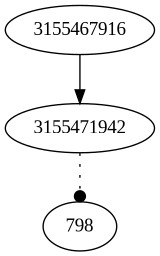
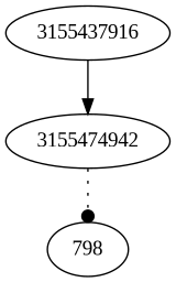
  strict digraph {
    fontname="Liberation Serif"
    node [fontname="Liberation Serif"]
    edge [fontname="Liberation Serif"]
    n1 [label=798]
-   3155474942 [label=3155471942]
-   3155437916 [label=3155467916]
+   3155474942
+   3155437916
    3155474942 -> n1 [arrowhead=dot style=dotted]
    3155437916 -> 3155474942 [arrowhead=normal style=solid]
  }
